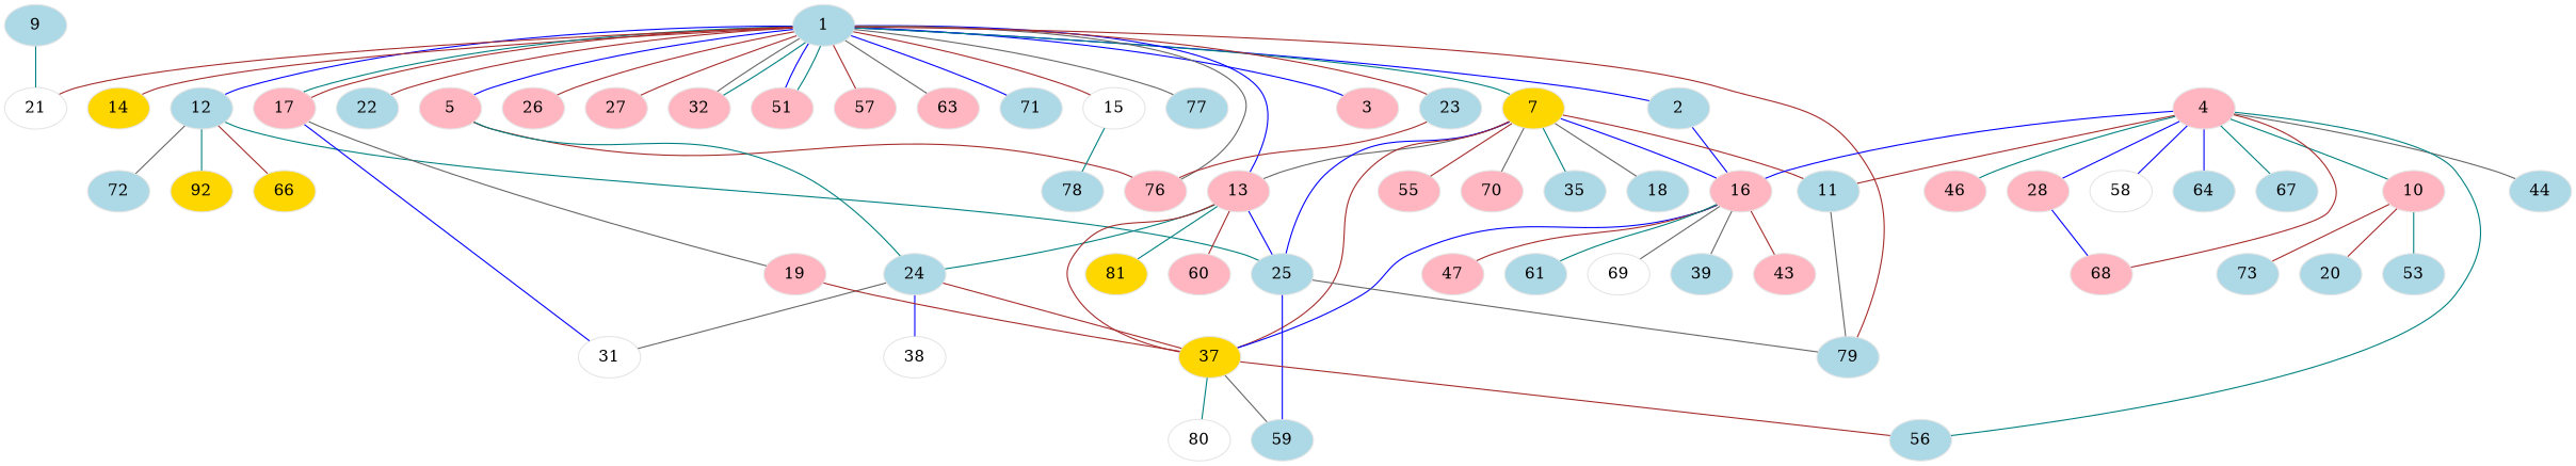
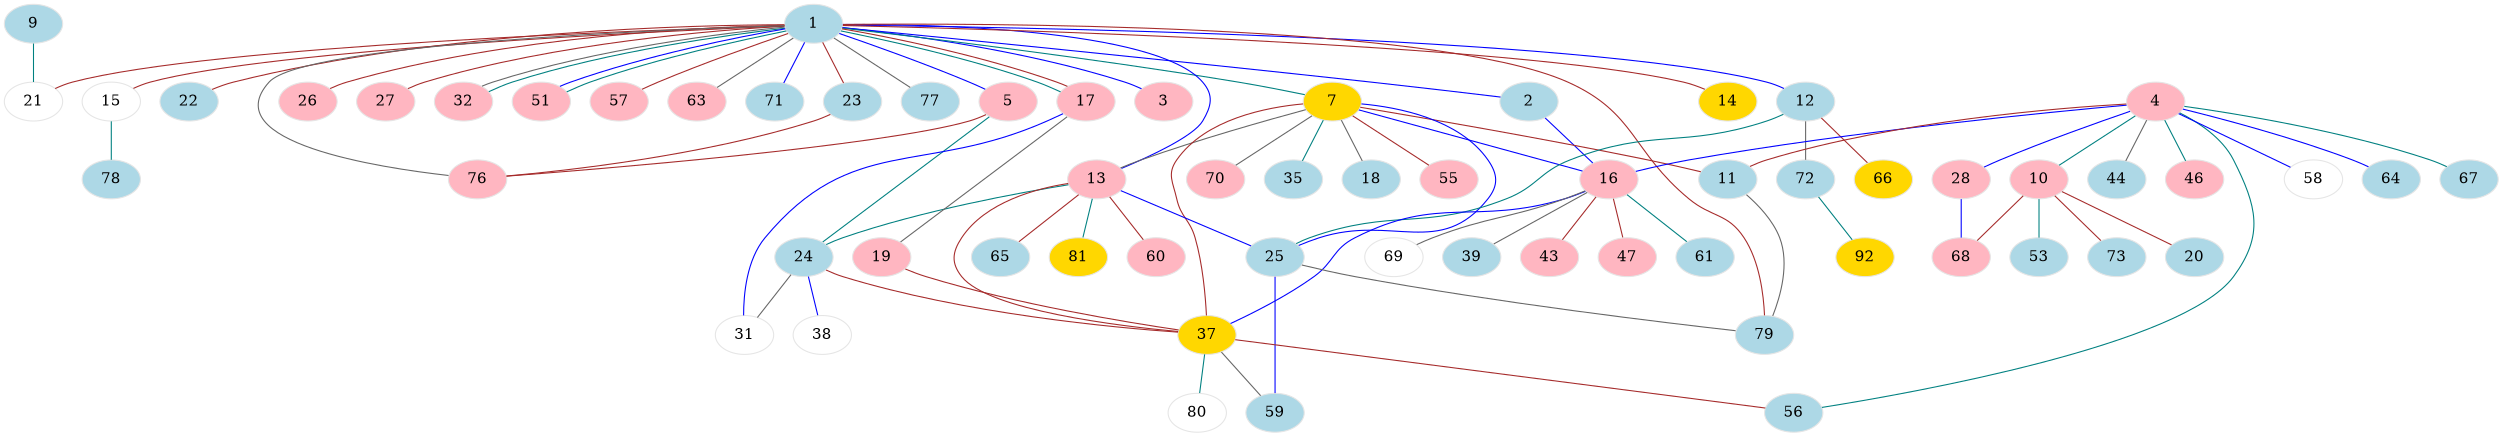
  graph {
    node [color=gray90 fillcolor=lightblue style=filled]
    edge [color=brown]
    1 [super="+6"]
    2
    3 [fillcolor=lightpink]
    5 [fillcolor=lightpink super="+8"]
    7 [fillcolor=gold super="+45"]
    12 [super="+29"]
    13 [fillcolor=lightpink super="+30"]
    14 [fillcolor=gold]
    15 [fillcolor=white]
    17 [fillcolor=lightpink]
    21 [fillcolor=white super="+75"]
    22
    23
    26 [fillcolor=lightpink]
    27 [fillcolor=lightpink]
    32 [fillcolor=lightpink super="+49"]
    51 [fillcolor=lightpink]
    57 [fillcolor=lightpink]
    63 [fillcolor=lightpink]
    71
    76 [fillcolor=lightpink]
    77
    79
    16 [fillcolor=lightpink super="+41"]
    4 [fillcolor=lightpink super="+74"]
    10 [fillcolor=lightpink super="+36"]
    11
    28 [fillcolor=lightpink]
    44
    46 [fillcolor=lightpink]
    56
    58 [fillcolor=white]
    64
    67
    68 [fillcolor=lightpink]
    24 [super="+52"]
    18
    25 [super="+42"]
    35 [super="+54"]
    37 [fillcolor=gold super="+40"]
    55 [fillcolor=lightpink]
    70 [fillcolor=lightpink]
    n43 [fillcolor=gold label=92]
    66 [fillcolor=gold]
    72
    60 [fillcolor=lightpink]
+   65
    81 [fillcolor=gold]
    78
    19 [fillcolor=lightpink]
    31 [fillcolor=white super="+34"]
    39
    43 [fillcolor=lightpink super="+48"]
    47 [fillcolor=lightpink]
    61
    69 [fillcolor=white]
    9
    20
    53
    73
    38 [fillcolor=white]
    59
    80 [fillcolor=white]
    1 -- 2 [color=blue]
    1 -- 3 [color=blue]
    1 -- 5 [color=blue weight=2]
    1 -- 7 [color=teal]
    1 -- 12 [color=blue]
    1 -- 13 [color=blue weight=2]
    1 -- 14
    1 -- 15
    1 -- 17 [color=teal]
    1 -- 17
    1 -- 21
    1 -- 22
    1 -- 23
    1 -- 26
    1 -- 27
    1 -- 32 [color=gray40]
    1 -- 32 [color=teal]
    1 -- 51 [color=blue]
    1 -- 51 [color=teal]
    1 -- 57
    1 -- 63 [color=gray40]
    1 -- 71 [color=blue]
    1 -- 76 [color=gray40 weight=2]
    1 -- 77 [color=gray40]
    1 -- 79
    2 -- 16 [color=blue]
    5 -- 76
    5 -- 24 [color=teal]
    7 -- 13 [color=gray40]
    7 -- 16 [color=blue]
    7 -- 11
    7 -- 18 [color=gray40]
    7 -- 25 [color=blue]
    7 -- 35 [color=teal]
    7 -- 37
    7 -- 55
    7 -- 70 [color=gray40]
    12 -- 25 [color=teal]
-   12 -- n43 [color=teal]
+   72 -- n43 [color=teal]
    12 -- 66
    12 -- 72 [color=gray40]
    13 -- 24 [color=teal]
    13 -- 25 [color=blue]
    13 -- 37
    13 -- 60
+   13 -- 65
    13 -- 81 [color=teal]
    15 -- 78 [color=teal]
    17 -- 19 [color=gray40]
    17 -- 31 [color=blue]
    23 -- 76
    16 -- 37 [color=blue]
    16 -- 39 [color=gray40]
    16 -- 43
    16 -- 47
    16 -- 61 [color=teal]
    16 -- 69 [color=gray40]
    4 -- 16 [color=blue]
    4 -- 10 [color=teal]
    4 -- 11
    4 -- 28 [color=blue]
    4 -- 44 [color=gray40]
    4 -- 46 [color=teal]
    4 -- 56 [color=teal]
    4 -- 58 [color=blue]
    4 -- 64 [color=blue]
    4 -- 67 [color=teal]
-   4 -- 68
+   10 -- 68
    10 -- 20
    10 -- 53 [color=teal]
    10 -- 73
    11 -- 79 [color=gray40]
    28 -- 68 [color=blue]
    24 -- 37
    24 -- 31 [color=gray40]
    24 -- 38 [color=blue]
    25 -- 79 [color=gray40]
    25 -- 59 [color=blue]
    37 -- 56
    37 -- 59 [color=gray40]
    37 -- 80 [color=teal]
    19 -- 37
    9 -- 21 [color=teal]
  }
